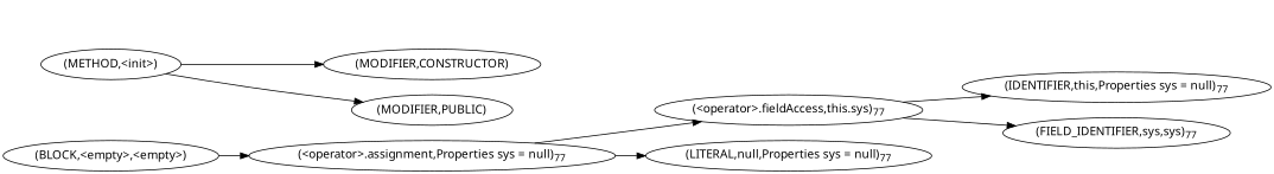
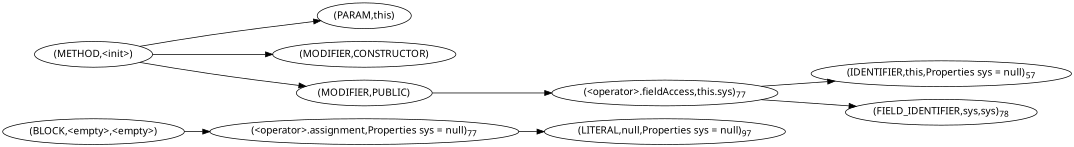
  digraph {
    fontname="Noto Sans"
    rankdir=LR
    node [fontname="Noto Sans"]
    edge [fontname="Noto Sans"]
    n1 [label=<(METHOD,&lt;init&gt;)>]
+   n2 [label=<(PARAM,this)>]
    n3 [label=<(MODIFIER,CONSTRUCTOR)>]
    n4 [label=<(MODIFIER,PUBLIC)>]
    n5 [label=<(BLOCK,&lt;empty&gt;,&lt;empty&gt;)>]
    n6 [label=<(&lt;operator&gt;.assignment,Properties sys = null)<SUB>77</SUB>>]
    n7 [label=<(&lt;operator&gt;.fieldAccess,this.sys)<SUB>77</SUB>>]
-   n8 [label=<(LITERAL,null,Properties sys = null)<SUB>77</SUB>>]
-   n9 [label=<(IDENTIFIER,this,Properties sys = null)<SUB>77</SUB>>]
-   n10 [label=<(FIELD_IDENTIFIER,sys,sys)<SUB>77</SUB>>]
+   n8 [label=<(LITERAL,null,Properties sys = null)<SUB>97</SUB>>]
+   n9 [label=<(IDENTIFIER,this,Properties sys = null)<SUB>57</SUB>>]
+   n10 [label=<(FIELD_IDENTIFIER,sys,sys)<SUB>78</SUB>>]
+   n1 -> n2
    n1 -> n3
    n1 -> n4
    n5 -> n6
-   n6 -> n7
+   n4 -> n7
    n6 -> n8
    n7 -> n9
    n7 -> n10
  }
